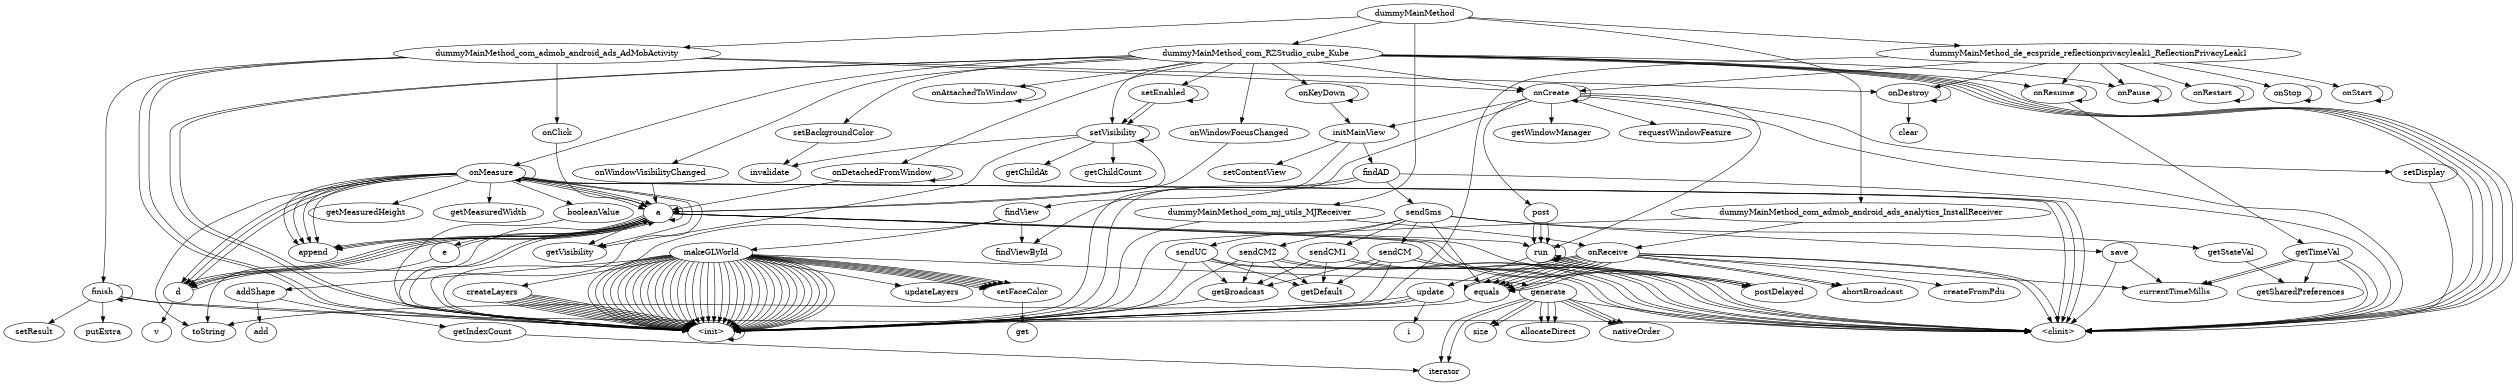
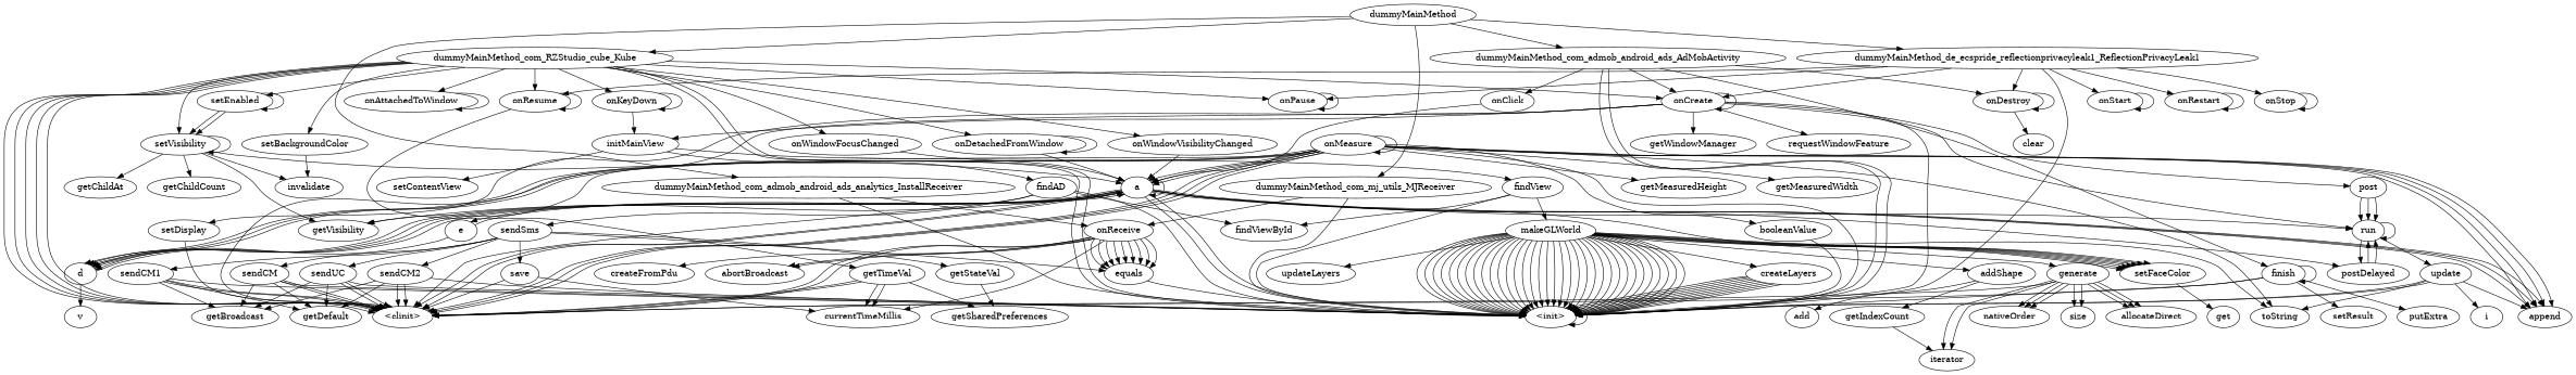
  digraph {
    dummyMainMethod
    dummyMainMethod_com_mj_utils_MJReceiver
    dummyMainMethod_com_admob_android_ads_analytics_InstallReceiver
    dummyMainMethod_com_RZStudio_cube_Kube
    dummyMainMethod_com_admob_android_ads_AdMobActivity
    dummyMainMethod_de_ecspride_reflectionprivacyleak1_ReflectionPrivacyLeak1
    "<init>"
    onReceive
    "<clinit>"
    onKeyDown
    onPause
    onResume
    onCreate
    onWindowVisibilityChanged
    onWindowFocusChanged
    setEnabled
    setVisibility
    onMeasure
    setBackgroundColor
    onAttachedToWindow
    onDetachedFromWindow
    onDestroy
    finish
    onClick
    onRestart
    onStop
    onStart
    abortBroadcast
    equals
    currentTimeMillis
    createFromPdu
    initMainView
    getTimeVal
    run
    getWindowManager
    requestWindowFeature
    post
    setDisplay
    a
    getVisibility
    invalidate
    getChildAt
    getChildCount
    toString
    append
    d
    booleanValue
    getMeasuredHeight
    getMeasuredWidth
    setContentView
    findAD
    findView
    findViewById
    sendSms
    makeGLWorld
    save
    sendUC
    sendCM2
    sendCM1
    sendCM
    getStateVal
    getDefault
    getBroadcast
    getSharedPreferences
    updateLayers
    createLayers
    addShape
    generate
    setFaceColor
    getIndexCount
    add
    iterator
    size
    allocateDirect
    nativeOrder
    get
    update
    postDelayed
    i
    e
    v
    clear
    setResult
    putExtra
    dummyMainMethod -> dummyMainMethod_com_mj_utils_MJReceiver
    dummyMainMethod -> dummyMainMethod_com_admob_android_ads_analytics_InstallReceiver
    dummyMainMethod -> dummyMainMethod_com_RZStudio_cube_Kube
    dummyMainMethod -> dummyMainMethod_com_admob_android_ads_AdMobActivity
    dummyMainMethod -> dummyMainMethod_de_ecspride_reflectionprivacyleak1_ReflectionPrivacyLeak1
    dummyMainMethod_com_mj_utils_MJReceiver -> "<init>"
    dummyMainMethod_com_mj_utils_MJReceiver -> onReceive
    dummyMainMethod_com_admob_android_ads_analytics_InstallReceiver -> "<init>"
    dummyMainMethod_com_admob_android_ads_analytics_InstallReceiver -> onReceive
    dummyMainMethod_com_RZStudio_cube_Kube -> "<init>"
    dummyMainMethod_com_RZStudio_cube_Kube -> "<init>"
    dummyMainMethod_com_RZStudio_cube_Kube -> "<clinit>"
    dummyMainMethod_com_RZStudio_cube_Kube -> "<clinit>"
    dummyMainMethod_com_RZStudio_cube_Kube -> "<clinit>"
    dummyMainMethod_com_RZStudio_cube_Kube -> "<clinit>"
    dummyMainMethod_com_RZStudio_cube_Kube -> "<clinit>"
    dummyMainMethod_com_RZStudio_cube_Kube -> onKeyDown
    dummyMainMethod_com_RZStudio_cube_Kube -> onPause
    dummyMainMethod_com_RZStudio_cube_Kube -> onResume
    dummyMainMethod_com_RZStudio_cube_Kube -> onCreate
    dummyMainMethod_com_RZStudio_cube_Kube -> onWindowVisibilityChanged
    dummyMainMethod_com_RZStudio_cube_Kube -> onWindowFocusChanged
    dummyMainMethod_com_RZStudio_cube_Kube -> setEnabled
    dummyMainMethod_com_RZStudio_cube_Kube -> setVisibility
-   dummyMainMethod_com_RZStudio_cube_Kube -> onMeasure
    dummyMainMethod_com_RZStudio_cube_Kube -> setBackgroundColor
    dummyMainMethod_com_RZStudio_cube_Kube -> onAttachedToWindow
    dummyMainMethod_com_RZStudio_cube_Kube -> onDetachedFromWindow
    dummyMainMethod_com_admob_android_ads_AdMobActivity -> "<init>"
    dummyMainMethod_com_admob_android_ads_AdMobActivity -> "<init>"
    dummyMainMethod_com_admob_android_ads_AdMobActivity -> onCreate
    dummyMainMethod_com_admob_android_ads_AdMobActivity -> onDestroy
    dummyMainMethod_com_admob_android_ads_AdMobActivity -> finish
    dummyMainMethod_com_admob_android_ads_AdMobActivity -> onClick
    dummyMainMethod_de_ecspride_reflectionprivacyleak1_ReflectionPrivacyLeak1 -> "<init>"
    dummyMainMethod_de_ecspride_reflectionprivacyleak1_ReflectionPrivacyLeak1 -> onPause
    dummyMainMethod_de_ecspride_reflectionprivacyleak1_ReflectionPrivacyLeak1 -> onResume
    dummyMainMethod_de_ecspride_reflectionprivacyleak1_ReflectionPrivacyLeak1 -> onCreate
    dummyMainMethod_de_ecspride_reflectionprivacyleak1_ReflectionPrivacyLeak1 -> onDestroy
    dummyMainMethod_de_ecspride_reflectionprivacyleak1_ReflectionPrivacyLeak1 -> onRestart
    dummyMainMethod_de_ecspride_reflectionprivacyleak1_ReflectionPrivacyLeak1 -> onStop
    dummyMainMethod_de_ecspride_reflectionprivacyleak1_ReflectionPrivacyLeak1 -> onStart
    "<init>" -> "<init>"
    onReceive -> "<clinit>"
    onReceive -> "<clinit>"
    onReceive -> abortBroadcast
    onReceive -> abortBroadcast
    onReceive -> equals
    onReceive -> equals
    onReceive -> equals
    onReceive -> equals
    onReceive -> equals
    onReceive -> equals
    onReceive -> equals
    onReceive -> equals
    onReceive -> equals
    onReceive -> currentTimeMillis
    onReceive -> createFromPdu
    onKeyDown -> onKeyDown
    onKeyDown -> initMainView
    onPause -> onPause
    onResume -> onResume
    onResume -> getTimeVal
    onCreate -> "<init>"
    onCreate -> "<clinit>"
    onCreate -> onCreate
    onCreate -> initMainView
    onCreate -> run
    onCreate -> getWindowManager
    onCreate -> requestWindowFeature
    onCreate -> post
    onCreate -> setDisplay
    onWindowVisibilityChanged -> a
    onWindowFocusChanged -> a
    setEnabled -> setEnabled
    setEnabled -> setVisibility
    setEnabled -> setVisibility
    setVisibility -> setVisibility
    setVisibility -> a
    setVisibility -> getVisibility
    setVisibility -> invalidate
    setVisibility -> getChildAt
    setVisibility -> getChildCount
    onMeasure -> "<init>"
    onMeasure -> "<clinit>"
    onMeasure -> "<clinit>"
    onMeasure -> "<clinit>"
    onMeasure -> onMeasure
    onMeasure -> a
    onMeasure -> a
    onMeasure -> a
    onMeasure -> getVisibility
    onMeasure -> toString
    onMeasure -> append
    onMeasure -> append
    onMeasure -> append
    onMeasure -> append
    onMeasure -> d
    onMeasure -> d
    onMeasure -> d
    onMeasure -> booleanValue
    onMeasure -> getMeasuredHeight
    onMeasure -> getMeasuredWidth
    setBackgroundColor -> invalidate
    onAttachedToWindow -> onAttachedToWindow
    onDetachedFromWindow -> onDetachedFromWindow
    onDetachedFromWindow -> a
    onDestroy -> onDestroy
    onDestroy -> clear
    finish -> "<init>"
    finish -> "<clinit>"
    finish -> finish
    finish -> setResult
    finish -> putExtra
    onClick -> a
    onRestart -> onRestart
    onStop -> onStop
    onStart -> onStart
    equals -> "<init>"
    initMainView -> setContentView
    initMainView -> findAD
    initMainView -> findView
    getTimeVal -> "<clinit>"
    getTimeVal -> "<clinit>"
    getTimeVal -> currentTimeMillis
    getTimeVal -> currentTimeMillis
    getTimeVal -> getSharedPreferences
    run -> run
    run -> update
    run -> postDelayed
    post -> run
    post -> run
    post -> run
    setDisplay -> "<clinit>"
    a -> "<init>"
    a -> "<init>"
    a -> "<clinit>"
    a -> "<clinit>"
    a -> run
    a -> a
    a -> getVisibility
    a -> toString
    a -> append
    a -> append
    a -> append
    a -> d
    a -> d
    a -> d
    a -> postDelayed
    a -> e
    d -> a
    d -> v
    booleanValue -> "<init>"
    findAD -> "<init>"
    findAD -> "<clinit>"
    findAD -> findViewById
    findAD -> sendSms
    findView -> "<init>"
    findView -> findViewById
    findView -> makeGLWorld
    sendSms -> equals
    sendSms -> save
    sendSms -> sendUC
    sendSms -> sendCM2
    sendSms -> sendCM1
    sendSms -> sendCM
    sendSms -> getStateVal
    makeGLWorld -> "<init>"
    makeGLWorld -> "<init>"
    makeGLWorld -> "<init>"
    makeGLWorld -> "<init>"
    makeGLWorld -> "<init>"
    makeGLWorld -> "<init>"
    makeGLWorld -> "<init>"
    makeGLWorld -> "<init>"
    makeGLWorld -> "<init>"
    makeGLWorld -> "<init>"
    makeGLWorld -> "<init>"
    makeGLWorld -> "<init>"
    makeGLWorld -> "<init>"
    makeGLWorld -> "<init>"
    makeGLWorld -> "<init>"
    makeGLWorld -> "<init>"
    makeGLWorld -> "<init>"
    makeGLWorld -> "<init>"
    makeGLWorld -> "<init>"
    makeGLWorld -> "<init>"
    makeGLWorld -> "<init>"
    makeGLWorld -> "<init>"
    makeGLWorld -> "<init>"
    makeGLWorld -> "<init>"
    makeGLWorld -> "<init>"
    makeGLWorld -> "<init>"
    makeGLWorld -> "<init>"
    makeGLWorld -> "<init>"
    makeGLWorld -> "<init>"
    makeGLWorld -> "<init>"
    makeGLWorld -> "<init>"
    makeGLWorld -> "<init>"
    makeGLWorld -> "<init>"
    makeGLWorld -> "<init>"
    makeGLWorld -> updateLayers
    makeGLWorld -> createLayers
    makeGLWorld -> addShape
    makeGLWorld -> generate
    makeGLWorld -> setFaceColor
    makeGLWorld -> setFaceColor
    makeGLWorld -> setFaceColor
    makeGLWorld -> setFaceColor
    makeGLWorld -> setFaceColor
    makeGLWorld -> setFaceColor
    makeGLWorld -> setFaceColor
    save -> "<clinit>"
    save -> currentTimeMillis
    sendUC -> "<init>"
    sendUC -> "<clinit>"
    sendUC -> "<clinit>"
    sendUC -> getDefault
    sendUC -> getBroadcast
    sendCM2 -> "<init>"
    sendCM2 -> "<clinit>"
    sendCM2 -> "<clinit>"
    sendCM2 -> getDefault
    sendCM2 -> getBroadcast
-   getBroadcast -> "<init>"
+   sendCM1 -> "<init>"
    sendCM1 -> "<clinit>"
    sendCM1 -> "<clinit>"
    sendCM1 -> getDefault
    sendCM1 -> getBroadcast
    sendCM -> "<init>"
    sendCM -> "<clinit>"
    sendCM -> "<clinit>"
    sendCM -> getDefault
    sendCM -> getBroadcast
    getStateVal -> getSharedPreferences
    createLayers -> "<init>"
    createLayers -> "<init>"
    createLayers -> "<init>"
    createLayers -> "<init>"
    createLayers -> "<init>"
    createLayers -> "<init>"
    createLayers -> "<init>"
    createLayers -> "<init>"
    createLayers -> "<init>"
    addShape -> getIndexCount
    addShape -> add
    generate -> "<clinit>"
    generate -> iterator
    generate -> iterator
    generate -> size
    generate -> size
    generate -> allocateDirect
    generate -> allocateDirect
    generate -> allocateDirect
    generate -> nativeOrder
    generate -> nativeOrder
    generate -> nativeOrder
    setFaceColor -> get
    getIndexCount -> iterator
    update -> "<init>"
    update -> "<init>"
    update -> toString
+   update -> append
    update -> i
    postDelayed -> run
    postDelayed -> run
    e -> a
    e -> d
  }
